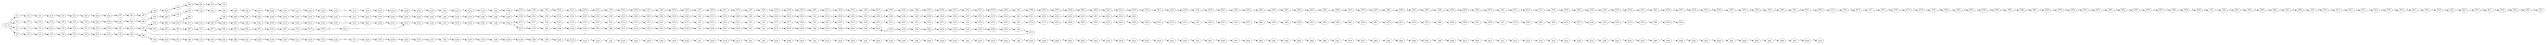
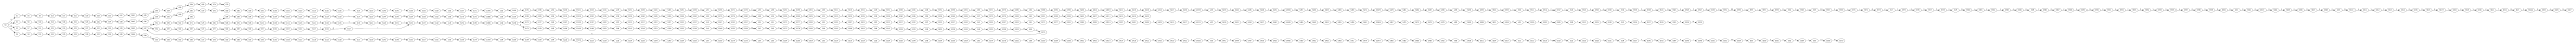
  strict digraph {
    fontname=Nunito
    rankdir=LR
    node [fontname=Nunito]
    edge [fontname=Nunito]
    S0
    S1
    S2
    S3
    S4
    S5
    S6
    S7
    S8
    S9
    S10
    S11
    S12
    S13
    S14
    S15
    S16
    S17
    S18
    S19
    S20
    S21
    S22
    S23
    S24
    S25
    S26
    S27
    S28
    S29
    S30
    S31
    S32
    S33
    S34
    S35
    S36
    S37
    S38
    S39
    S40
    S41
    S42
    S43
    S44
    S45
    S46
    S47
    S48
    S49
    S50
    S51
    S52
    S53
    S54
    S55
    S56
    S57
    S58
    S59
    S60
    S61
    S62
    S63
    S64
    S65
    S66
    S71
    S67
    S68
    S69
    S70
    S72
    S73
    S74
    S75
    S76
    S77
    S78
    S79
    S80
    S81
    S82
    S83
    S85
    S84
    S86
    S87
    S88
    S89
    S90
    S91
    S92
    S93
    S94
    S95
    S96
    S97
    S98
    S99
    S100
    S101
    S102
    S103
    S104
    S105
    S106
    S107
    S108
    S109
    S110
    S111
    S112
    S113
    S114
    S115
    S116
    S117
    S118
    S119
    S120
    S121
    S122
    S123
    S124
    S125
    S126
    S127
    S128
    S129
    S130
    S131
    S132
    S133
    S134
    S135
    S136
    S137
    S138
    S139
    S140
    S141
    S142
    S143
    S144
    S145
    S146
    S147
    S148
    S149
    S150
    S151
    S152
    S153
    S154
    S155
    S156
    S157
    S158
    S159
    S160
    S161
    S162
    S163
    S164
    S165
    S166
    S167
    S168
    S169
    S170
    S171
    S172
    S173
    S174
    S175
    S176
    S177
    S178
    S179
    S180
    S181
    S182
    S183
    S184
    S185
    S186
    S187
    S188
    S189
    S190
    S191
    S192
    S193
    S194
    S195
    S196
    S197
    S198
    S199
    S200
    S201
    S202
    S203
    S204
    S205
    S206
    S207
    S208
    S209
    S210
    S211
    S212
    S213
    S214
    S215
    S216
    S217
    S218
    S219
    S220
    S221
    S222
    S223
    S224
    S225
    S226
    S227
    S228
    S229
    S230
    S231
    S232
    S233
    S234
    S235
    S236
    S237
    S238
    S239
    S240
    S241
    S242
    S243
    S244
    S245
    S246
    S247
    S248
    S249
    S250
    S251
    S252
    S253
    S254
    S255
    S256
    S257
    S258
    S259
    S260
    S261
    S262
    S263
    S264
    S265
    S266
    S267
    S268
    S269
    S270
    S271
    S272
    S273
    S274
    S275
    S276
    S277
    S278
    S279
    S280
    S281
    S282
    S283
    S284
    S285
    S286
    S287
    S288
    S289
    S290
    S291
    S292
    S293
    S294
    S295
    S296
    S297
    S298
    S299
    S300
    S301
    S302
    S303
    S304
    S305
    S306
    S307
    S308
    S309
    S310
    S311
    S312
    S313
    S314
    S315
    S316
    S317
    S318
    S319
    S320
    S321
    S322
    S323
    S324
    S325
    S326
    S327
    S328
    S329
    S330
    S331
    S332
    n334 [label=S833]
    S334
    S335
    S336
    S337
    S338
    S339
    S340
    S341
    S342
    S343
    S344
    S345
    S346
    S347
    S348
    S349
    S350
    S351
    S352
    S353
    S354
    S355
    S356
    S357
    S358
    S359
    S360
    S361
    S362
    S363
    S364
    S365
    S366
    S367
    n369 [label=S668]
    S369
    S370
    S371
    S372
    S373
    S374
    S375
    S376
    S377
    S378
    S379
    S380
    S381
    S382
    S383
    S384
    S385
    S386
    S387
    S388
    S389
    S390
    S391
    S392
    S393
    S394
    S395
    S396
    S397
    S398
    S399
    S400
    S401
    S402
    S403
    S404
    S405
    S406
    S407
    S408
    S409
    S410
    S411
    S412
    S413
    S414
    S415
    S416
    S417
    S418
    S419
    S420
    S421
    S422
    S423
    S424
    S425
    S426
    S427
    S428
    S429
    S430
    S431
    S432
    S433
    S434
    S435
    S436
    S437
    S438
    S439
    S440
    S441
    S442
    S443
    S444
    S445
    S446
    S447
    S448
    S449
    S450
    S451
    S452
    S453
    S454
    S455
    S456
    S457
    S458
    S459
    S460
    S461
    S462
    S463
    S464
    S465
    S466
    S467
    S468
    S469
    S470
    S471
    S472
    S473
    S474
    S475
    S476
    S477
    S478
    S479
    S480
    S481
    S482
    S483
    S484
    S485
    S486
    S487
    S488
    S489
    S490
    S491
    S492
    S493
    S494
    S495
    S496
    S497
    S498
    S499
    S500
    S501
    S502
    S503
    S504
    S505
    S506
    S507
    S508
    S509
    S510
    S511
    S512
    S513
    S514
    S515
    S516
    S517
    S518
    S519
    S520
    S521
    S522
    S523
    S524
    S525
    S526
    S527
    S528
    S529
    S530
    S531
    S532
    S533
    S534
    S535
    S536
    S537
    S538
    S539
    S540
    S541
    S542
    S543
    S544
    S545
    S546
    S547
    S548
    S549
    S550
    S551
    S552
    S553
    S554
    S555
    S556
    S557
    S558
    S559
    S560
    S561
    S562
    S563
    S564
    S565
    S566
    S567
    S568
    S569
    S570
    S571
    S572
    S573
    S574
    S575
    S576
    S577
    S578
    S579
    S580
    S581
    S582
    S583
    S584
    S585
    S586
    S587
    S588
    S589
    S590
    S591
    S592
    S593
    S594
    S595
    S596
    S597
    S598
    S599
    S600
    S601
    S602
    S603
    S604
    S605
    S606
    S607
    S608
    S609
    S610
    S611
    S612
    S613
    S614
    S615
    S616
    S617
    S618
    S619
    S620
    S621
    S622
    S623
    S624
    S625
    S626
    S627
    S0 -> S1 [label=K]
    S0 -> S2 [label=A]
    S0 -> S3 [label=G]
    S0 -> S4 [label=N]
    S1 -> S5 [label=Y]
    S2 -> S6 [label=S]
    S3 -> S7 [label=R]
    S4 -> S8 [label=D]
    S5 -> S9 [label=T]
    S6 -> S10 [label=T]
    S7 -> S11 [label=Y]
    S8 -> S12 [label=E]
    S9 -> S13 [label=T]
    S10 -> S14 [label=S]
    S11 -> S15 [label=R]
    S12 -> S16 [label=Q]
    S13 -> S17 [label=K]
    S14 -> S18 [label=D]
    S15 -> S19 [label=A]
    S16 -> S20 [label=T]
    S17 -> S21 [label=K]
    S18 -> S22 [label=A]
    S19 -> S23 [label=Q]
    S20 -> S24 [label=K]
    S21 -> S25 [label=I]
    S22 -> S26 [label=Q]
    S23 -> S27 [label=I]
    S24 -> S28 [label=E]
    S25 -> S29 [label=E]
    S26 -> S30 [label=Q]
    S27 -> S31 [label=K]
    S28 -> S32 [label=E]
    S29 -> S33 [label=S]
    S30 -> S34 [label=S]
    S31 -> S35 [label=T]
    S32 -> S36 [label=L]
    S33 -> S37 [label=L]
    S34 -> S38 [label=T]
    S35 -> S39 [label=A]
    S36 -> S40 [label=E]
    S37 -> S41 [label=G]
    S38 -> S42 [label=Q]
    S39 -> S43 [label=A]
    S40 -> S44 [label=E]
    S41 -> S45 [label=G]
    S42 -> S46 [label=P]
    S43 -> S47 [label=K]
    S44 -> S48 [label=Q]
    S45 -> S49 [label=T]
    S46 -> S50 [label=E]
    S47 -> S51 [label=N]
    S47 -> S52 [label=D]
    S48 -> S53 [label=K]
    S49 -> S54 [label=A]
    S50 -> S55 [label=D]
    S51 -> S56 [label=K]
    S52 -> S57 [label=K]
    S53 -> S58 [label=M]
    S54 -> S59 [label=P]
    S55 -> S60 [label=A]
    S56 -> S61 [label=K]
    S57 -> S62 [label=T]
    S58 -> S63 [label=K]
    S59 -> S64 [label=A]
    S60 -> S65 [label=L]
    S61 -> S66 [label=N]
    S61 -> S71 [label=K]
    S62 -> S67 [label=A]
    S63 -> S68 [label=K]
    S64 -> S69 [label=A]
    S65 -> S70 [label=K]
    S71 -> S76 [label=V]
    S67 -> S72 [label=K]
    S68 -> S73 [label=V]
    S69 -> S74 [label=A]
    S70 -> S75 [label=H]
    S72 -> S77 [label=T]
    S73 -> S78 [label=E]
    S74 -> S79 [label=D]
    S75 -> S80 [label=L]
    S76 -> S81 [label=A]
    S77 -> S82 [label=R]
    S78 -> S83 [label=E]
    S80 -> S85 [label=I]
    S81 -> S84 [label=K]
    S81 -> S86 [label=R]
    S82 -> S87 [label=G]
    S83 -> S88 [label=R]
    S85 -> S90 [label=K]
    S84 -> S89 [label=F]
    S86 -> S91 [label=A]
    S87 -> S92 [label=A]
    S88 -> S93 [label=A]
    S89 -> S94 [label=A]
    S90 -> S95 [label=M]
    S91 -> S96 [label=Q]
    S92 -> S97 [label=H]
    S93 -> S98 [label=L]
    S94 -> S99 [label=N]
    S95 -> S100 [label=Q]
    S96 -> S101 [label=T]
    S97 -> S102 [label=G]
    S98 -> S103 [label=H]
    S99 -> S104 [label=S]
    S100 -> S105 [label=K]
    S101 -> S106 [label=R]
    S102 -> S107 [label=R]
    S103 -> S108 [label=G]
    S104 -> S109 [label=E]
    S105 -> S110 [label=T]
    S106 -> S111 [label=G]
    S107 -> S112 [label=Y]
    S108 -> S113 [label=R]
    S109 -> S114 [label=F]
    S110 -> S115 [label=N]
    S111 -> S116 [label=T]
    S112 -> S117 [label=A]
    S113 -> S118 [label=F]
    S114 -> S119 [label=R]
    S115 -> S120 [label=P]
    S116 -> S121 [label=H]
    S117 -> S122 [label=T]
    S118 -> S123 [label=L]
    S119 -> S124 [label=D]
    S120 -> S125 [label=Q]
    S121 -> S126 [label=G]
    S122 -> S127 [label=Q]
    S123 -> S128 [label=A]
    S124 -> S129 [label=E]
    S125 -> S130 [label=K]
    S126 -> S131 [label=R]
    S127 -> S132 [label=I]
    S128 -> S133 [label=Q]
    S129 -> S134 [label=L]
    S130 -> S135 [label=E]
    S131 -> S136 [label=Y]
    S132 -> S137 [label=K]
    S133 -> S138 [label=I]
    S134 -> S139 [label=T]
    S135 -> S140 [label=S]
    S136 -> S141 [label=A]
    S137 -> S142 [label=V]
    S138 -> S143 [label=K]
    S139 -> S144 [label=A]
    S140 -> S145 [label=A]
    S141 -> S146 [label=T]
    S142 -> S147 [label=A]
    S143 -> S148 [label=V]
    S144 -> S149 [label=A]
    S145 -> S150 [label=V]
    S146 -> S151 [label=Q]
    S147 -> S152 [label=A]
    S148 -> S153 [label=A]
    S149 -> S154 [label=W]
    S150 -> S155 [label=S]
    S151 -> S132 [label=I]
    S152 -> S156 [label=V]
    S153 -> S157 [label=A]
    S154 -> S158 [label=E]
    S155 -> S159 [label=K]
    S156 -> S160 [label=E]
    S157 -> S161 [label=L]
    S158 -> S162 [label=A]
    S159 -> S163 [label=R]
    S160 -> S164 [label=Y]
    S161 -> S165 [label=E]
    S162 -> S166 [label=P]
    S163 -> S167 [label=S]
    S164 -> S168 [label=E]
    S165 -> S169 [label=E]
    S166 -> S170 [label=D]
    S167 -> S171 [label=A]
    S168 -> S172 [label=N]
    S168 -> S173 [label=K]
    S169 -> S174 [label=K]
    S170 -> S175 [label=V]
    S171 -> S176 [label=F]
    S172 -> S177 [label=G]
    S173 -> S178 [label=D]
    S174 -> S179 [label=E]
    S175 -> S180 [label=G]
    S176 -> S181 [label=G]
    S177 -> S182 [label=S]
    S178 -> S183 [label=N]
    S179 -> S184 [label=K]
    S180 -> S185 [label=S]
    S181 -> S186 [label=R]
    S182 -> S187 [label=F]
    S183 -> S188 [label=F]
    S184 -> S189 [label=N]
    S185 -> S190 [label=E]
    S186 -> S191 [label=F]
    S187 -> S192 [label=I]
    S188 -> S193 [label=M]
    S189 -> S194 [label=E]
    S190 -> S195 [label=E]
    S191 -> S196 [label=S]
    S192 -> S197 [label=E]
    S193 -> S198 [label=Q]
    S194 -> S199 [label=D]
    S195 -> S200 [label=R]
    S196 -> S201 [label=A]
    S197 -> S202 [label=E]
    S198 -> S203 [label=K]
    S199 -> S204 [label=P]
    S200 -> S205 [label=Q]
    S201 -> S206 [label=Q]
    S202 -> S207 [label=T]
    S203 -> S208 [label=E]
    S204 -> S209 [label=S]
    S205 -> S210 [label=K]
    S206 -> S211 [label=I]
    S207 -> S212 [label=T]
    S208 -> S213 [label=E]
    S209 -> S214 [label=D]
    S210 -> S215 [label=L]
    S211 -> S216 [label=L]
    S212 -> S217 [label=K]
    S213 -> S218 [label=L]
    S214 -> S219 [label=L]
    S215 -> S220 [label=L]
    S216 -> S221 [label=T]
    S217 -> S222 [label=R]
    S218 -> S223 [label=D]
    S219 -> S224 [label=A]
    S220 -> S225 [label=S]
    S221 -> S226 [label=A]
    S222 -> S227 [label=Y]
    S223 -> S228 [label=K]
    S224 -> S229 [label=T]
    S225 -> S230 [label=S]
    S226 -> S231 [label=A]
    S227 -> S232 [label=K]
    S228 -> S233 [label=V]
    S229 -> S234 [label=V]
    S230 -> S235 [label=F]
    S231 -> S236 [label=K]
    S232 -> S237 [label=K]
    S233 -> S238 [label=P]
    S234 -> S239 [label=P]
    S235 -> S240 [label=Y]
    S236 -> S241 [label=E]
    S237 -> S242 [label=S]
    S238 -> S243 [label=E]
    S239 -> S244 [label=T]
    S240 -> S245 [label=H]
    S241 -> S246 [label=V]
    S242 -> S247 [label=A]
    S243 -> S248 [label=S]
    S244 -> S249 [label=E]
    S245 -> S250 [label=A]
    S246 -> S251 [label=E]
    S247 -> S252 [label=T]
    S248 -> S253 [label=E]
    S249 -> S254 [label=V]
    S250 -> S255 [label=D]
    S251 -> S256 [label=P]
    S252 -> S257 [label=G]
    S253 -> S258 [label=N]
    S254 -> S259 [label=K]
    S255 -> S260 [label=Y]
    S256 -> S261 [label=D]
    S257 -> S262 [label=F]
    S258 -> S263 [label=Q]
    S259 -> S264 [label=E]
    S260 -> S265 [label=K]
    S261 -> S266 [label=T]
    S262 -> S267 [label=Y]
    S263 -> S268 [label=N]
    S264 -> S269 [label=S]
    S265 -> S270 [label=P]
    S266 -> S271 [label=L]
    S267 -> S272 [label=S]
    S268 -> S273 [label=F]
    S269 -> S274 [label=A]
    S270 -> S275 [label=I]
    S271 -> S276 [label=D]
    S272 -> S277 [label=D]
    S273 -> S278 [label=K]
    S274 -> S279 [label=Q]
    S275 -> S280 [label=D]
    S276 -> S281 [label=P]
    S277 -> S282 [label=G]
    S278 -> S283 [label=N]
    S279 -> S284 [label=S]
    S280 -> S285 [label=E]
    S281 -> S286 [label=M]
    S282 -> S287 [label=Y]
    S283 -> S288 [label=R]
    S284 -> S289 [label=K]
    S285 -> S290 [label=H]
    S286 -> S291 [label=E]
    S287 -> S292 [label=I]
    S288 -> S293 [label=N]
    S289 -> S294 [label=E]
    S290 -> S295 [label=Q]
    S291 -> S296 [label=E]
    S292 -> S297 [label=R]
    S293 -> S298 [label=K]
    S294 -> S299 [label=K]
    S295 -> S300 [label=D]
    S296 -> S301 [label=E]
    S297 -> S302 [label=E]
    S298 -> S303 [label=R]
    S299 -> S304 [label=E]
    S300 -> S305 [label=R]
    S301 -> S306 [label=E]
    S302 -> S307 [label=E]
    S303 -> S308 [label=V]
    S304 -> S309 [label=A]
    S305 -> S310 [label=L]
    S306 -> S311 [label=E]
    S307 -> S312 [label=I]
    S308 -> S313 [label=R]
    S309 -> S314 [label=P]
    S310 -> S315 [label=V]
    S311 -> S316 [label=A]
    S312 -> S317 [label=D]
-   S318 -> S313 [label=H]
+   S313 -> S318 [label=H]
    S314 -> S319 [label=E]
    S315 -> S320 [label=E]
    S316 -> S321 [label=A]
    S317 -> S322 [label=T]
    S318 -> S323 [label=G]
    S319 -> S324 [label=Q]
    S320 -> S325 [label=R]
    S321 -> S326 [label=T]
    S322 -> S327 [label=S]
    S323 -> S328 [label=R]
    S324 -> S329 [label=E]
    S325 -> S330 [label=V]
    S326 -> S331 [label=Q]
    S327 -> S332 [label=K]
    S328 -> n334 [label=Y]
    S329 -> S334 [label=K]
    S330 -> S335 [label=L]
    S331 -> S336 [label=I]
    S332 -> S337 [label=F]
    n334 -> S338 [label=Q]
    S334 -> S339 [label=F]
    S335 -> S340 [label=G]
    S336 -> S341 [label=T]
    S337 -> S342 [label=T]
    S338 -> S343 [label=A]
    S339 -> S344 [label=A]
    S340 -> S345 [label=N]
    S341 -> S346 [label=P]
    S342 -> S347 [label=S]
    S343 -> S348 [label=Q]
    S344 -> S349 [label=H]
    S345 -> S350 [label=L]
    S346 -> S351 [label=A]
    S347 -> S352 [label=L]
    S348 -> S353 [label=I]
    S349 -> S354 [label=N]
    S350 -> S355 [label=V]
    S351 -> S356 [label=V]
    S352 -> S357 [label=K]
    S353 -> S358 [label=K]
    S354 -> S359 [label=N]
    S355 -> S360 [label=T]
    S356 -> S361 [label=E]
    S357 -> S362 [label=G]
    S358 -> S363 [label=T]
    S359 -> S364 [label=Y]
    S360 -> S365 [label=G]
    S361 -> S366 [label=E]
    S362 -> S367 [label=T]
    S363 -> n369 [label=A]
    S364 -> S369 [label=F]
    S365 -> S370 [label=F]
    S366 -> S371 [label=A]
    S367 -> S372 [label=S]
    n369 -> S373 [label=A]
    S369 -> S374 [label=R]
    S370 -> S375 [label=G]
    S371 -> S376 [label=G]
    S372 -> S377 [label=Q]
    S373 -> S47 [label=K]
    S374 -> S378 [label=D]
    S375 -> S379 [label=R]
    S376 -> S380 [label=V]
    S377 -> S381 [label=R]
    S378 -> S382 [label=D]
    S379 -> S383 [label=P]
    S380 -> S384 [label=N]
    S381 -> S385 [label=E]
    S382 -> S386 [label=V]
    S383 -> S387 [label=I]
    S384 -> S388 [label=V]
    S385 -> S389 [label=T]
    S386 -> S390 [label=K]
    S387 -> S391 [label=R]
    S388 -> S392 [label=P]
    S389 -> S393 [label=L]
    S390 -> S394 [label=S]
    S391 -> S395 [label=L]
    S392 -> S396 [label=S]
    S393 -> S397 [label=L]
    S394 -> S398 [label=G]
    S395 -> S399 [label=S]
    S396 -> S400 [label=M]
    S397 -> S401 [label=Q]
    S398 -> S402 [label=W]
    S399 -> S403 [label=T]
    S400 -> S404 [label=V]
    S401 -> S405 [label=N]
    S402 -> S406 [label=E]
    S403 -> S407 [label=N]
    S404 -> S408 [label=E]
    S405 -> S409 [label=F]
    S406 -> S410 [label=A]
    S407 -> S411 [label=S]
    S408 -> S412 [label=E]
    S409 -> S413 [label=Y]
    S410 -> S414 [label=P]
    S411 -> S415 [label=F]
    S412 -> S416 [label=V]
    S413 -> S417 [label=H]
    S414 -> S418 [label=D]
    S415 -> S419 [label=S]
    S416 -> S420 [label=A]
    S417 -> S421 [label=S]
    S418 -> S422 [label=F]
    S419 -> S423 [label=M]
    S420 -> S424 [label=A]
    S421 -> S425 [label=G]
    S422 -> S426 [label=N]
    S424 -> S427 [label=L]
    S425 -> S428 [label=F]
    S426 -> S429 [label=T]
    S427 -> S430 [label=P]
    S428 -> S431 [label=A]
    S429 -> S432 [label=K]
    S430 -> S433 [label=A]
    S431 -> S434 [label=V]
    S432 -> S435 [label=E]
    S433 -> S436 [label=A]
    S434 -> S437 [label=I]
    S435 -> S438 [label=R]
    S436 -> S439 [label=D]
    S437 -> S440 [label=D]
    S438 -> S441 [label=K]
    S439 -> S442 [label=E]
    S440 -> S443 [label=A]
    S441 -> S444 [label=E]
    S442 -> S445 [label=L]
    S443 -> S446 [label=P]
    S444 -> S447 [label=L]
    S445 -> S448 [label=E]
    S446 -> S449 [label=Q]
    S447 -> S450 [label=L]
    S448 -> S451 [label=V]
    S449 -> S452 [label=Q]
    S450 -> S453 [label=D]
    S451 -> S454 [label=I]
    S452 -> S455 [label=R]
    S453 -> S456 [label=E]
    S454 -> S457 [label=R]
    S455 -> S458 [label=L]
    S456 -> S459 [label=F]
    S457 -> S460 [label=E]
    S458 -> S461 [label=V]
    S459 -> S462 [label=Y]
    S460 -> S463 [label=S]
    S461 -> S464 [label=E]
    S462 -> S465 [label=A]
    S463 -> S466 [label=V]
    S464 -> S467 [label=T]
    S465 -> S468 [label=A]
    S466 -> S469 [label=L]
    S467 -> S470 [label=A]
    S468 -> S471 [label=A]
    S469 -> S472 [label=N]
    S470 -> S473 [label=L]
    S471 -> S474 [label=F]
    S472 -> S475 [label=G]
    S473 -> S476 [label=S]
    S474 -> S477 [label=S]
    S475 -> S478 [label=D]
    S476 -> S479 [label=E]
    S477 -> S480 [label=P]
    S478 -> S481 [label=A]
    S479 -> S482 [label=L]
    S480 -> S483 [label=I]
    S481 -> S484 [label=F]
    S482 -> S485 [label=L]
    S483 -> S486 [label=N]
    S484 -> S487 [label=G]
    S485 -> S488 [label=T]
    S486 -> S489 [label=E]
    S487 -> S490 [label=Q]
    S488 -> S491 [label=S]
    S489 -> S492 [label=P]
    S490 -> S493 [label=E]
    S491 -> S494 [label=F]
    S492 -> S495 [label=Q]
    S493 -> S496 [label=R]
    S494 -> S497 [label=G]
    S495 -> S498 [label=Q]
    S496 -> S499 [label=R]
    S497 -> S500 [label=A]
    S498 -> S501 [label=R]
    S499 -> S502 [label=E]
    S500 -> S503 [label=P]
    S501 -> S504 [label=L]
    S502 -> S505 [label=L]
    S503 -> S506 [label=V]
    S504 -> S507 [label=I]
    S505 -> S508 [label=L]
    S506 -> S509 [label=R]
    S507 -> S510 [label=E]
    S508 -> S511 [label=R]
    S509 -> S512 [label=L]
    S510 -> S513 [label=R]
    S511 -> S514 [label=N]
    S512 -> S515 [label=K]
    S513 -> S516 [label=T]
    S514 -> S517 [label=F]
    S515 -> S518 [label=N]
    S516 -> S519 [label=L]
    S517 -> S520 [label=Y]
    S518 -> S521 [label=A]
    S519 -> S522 [label=G]
    S520 -> S523 [label=A]
    S521 -> S524 [label=A]
    S522 -> S525 [label=E]
    S523 -> S526 [label=A]
    S524 -> S527 [label=F]
    S525 -> S528 [label=L]
    S526 -> S529 [label=A]
    S527 -> S530 [label=Q]
    S528 -> S531 [label=L]
    S529 -> S532 [label=F]
    S530 -> S533 [label=V]
    S531 -> S534 [label=N]
    S532 -> S535 [label=N]
    S533 -> S536 [label=S]
    S534 -> S537 [label=G]
    S535 -> S538 [label=P]
    S536 -> S539 [label=M]
    S537 -> S540 [label=F]
    S538 -> S541 [label=I]
    S540 -> S542 [label=G]
    S541 -> S543 [label=N]
    S542 -> S544 [label=Q]
    S543 -> S545 [label=K]
    S544 -> S546 [label=P]
    S545 -> S547 [label=P]
    S546 -> S548 [label=I]
    S547 -> S549 [label=Q]
    S548 -> S550 [label=R]
    S549 -> S551 [label=E]
    S550 -> S552 [label=Y]
    S551 -> S553 [label=R]
    S552 -> S554 [label=H]
    S553 -> S555 [label=L]
    S554 -> S556 [label=T]
    S555 -> S557 [label=I]
    S556 -> S558 [label=N]
    S557 -> S559 [label=E]
    S558 -> S560 [label=S]
    S559 -> S561 [label=R]
    S560 -> S562 [label=F]
    S561 -> S563 [label=S]
    S562 -> S564 [label=P]
    S563 -> S565 [label=L]
    S564 -> S566 [label=I]
    S565 -> S567 [label=N]
    S566 -> S568 [label=S]
    S567 -> S569 [label=E]
    S568 -> S570 [label=M]
    S569 -> S571 [label=L]
    S571 -> S572 [label=L]
    S572 -> S573 [label=Q]
    S573 -> S574 [label=K]
    S574 -> S575 [label=F]
    S575 -> S576 [label=G]
    S576 -> S577 [label=S]
    S577 -> S578 [label=P]
    S578 -> S579 [label=V]
    S579 -> S580 [label=Q]
    S580 -> S581 [label=L]
    S581 -> S582 [label=K]
    S582 -> S583 [label=V]
    S583 -> S584 [label=A]
    S584 -> S585 [label=G]
    S585 -> S586 [label=Y]
    S586 -> S587 [label=R]
    S587 -> S588 [label=V]
    S588 -> S589 [label=S]
    S589 -> S590 [label=M]
    S590 -> S591 [label=E]
    S591 -> S592 [label=E]
    S592 -> S593 [label=Y]
    S593 -> S594 [label=D]
    S594 -> S595 [label=V]
    S595 -> S596 [label=S]
    S596 -> S597 [label=A]
    S597 -> S598 [label=R]
    S598 -> S599 [label=S]
    S599 -> S600 [label=R]
    S600 -> S601 [label=R]
    S601 -> S602 [label=R]
    S602 -> S603 [label=R]
    S603 -> S604 [label=R]
    S604 -> S605 [label=K]
    S605 -> S606 [label=K]
    S606 -> S607 [label=R]
    S607 -> S608 [label=R]
    S608 -> S609 [label=E]
    S609 -> S610 [label=Q]
    S610 -> S611 [label=A]
    S611 -> S612 [label=V]
    S612 -> S613 [label=P]
    S613 -> S614 [label=V]
    S614 -> S615 [label=D]
    S615 -> S616 [label=R]
    S616 -> S617 [label=N]
    S617 -> S618 [label=T]
    S618 -> S619 [label=E]
    S619 -> S620 [label=V]
    S620 -> S621 [label=K]
    S621 -> S622 [label=T]
    S622 -> S623 [label=Q]
    S623 -> S624 [label=E]
    S624 -> S625 [label=N]
    S625 -> S626 [label=A]
    S626 -> S627 [label=M]
  }
